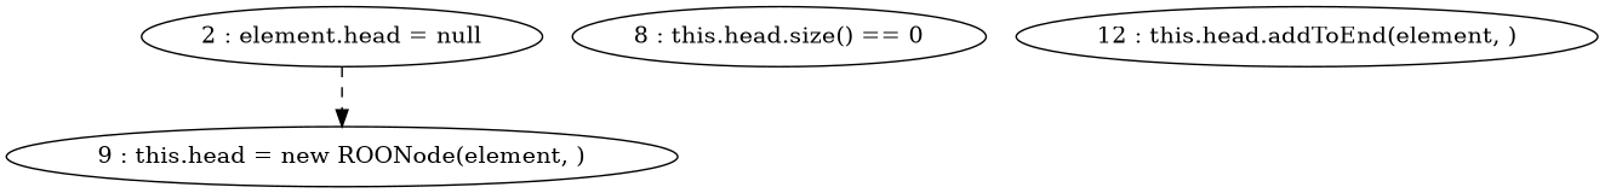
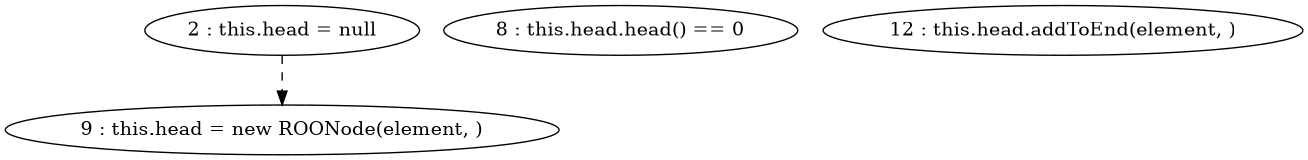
  digraph {
-   "2 : this.head = null" [label="2 : element.head = null"]
+   "2 : this.head = null"
    "9 : this.head = new ROONode(element, )"
-   "8 : this.head.size() == 0"
+   "8 : this.head.size() == 0" [label="8 : this.head.head() == 0"]
    "12 : this.head.addToEnd(element, )"
    "2 : this.head = null" -> "9 : this.head = new ROONode(element, )" [style=dashed]
  }
